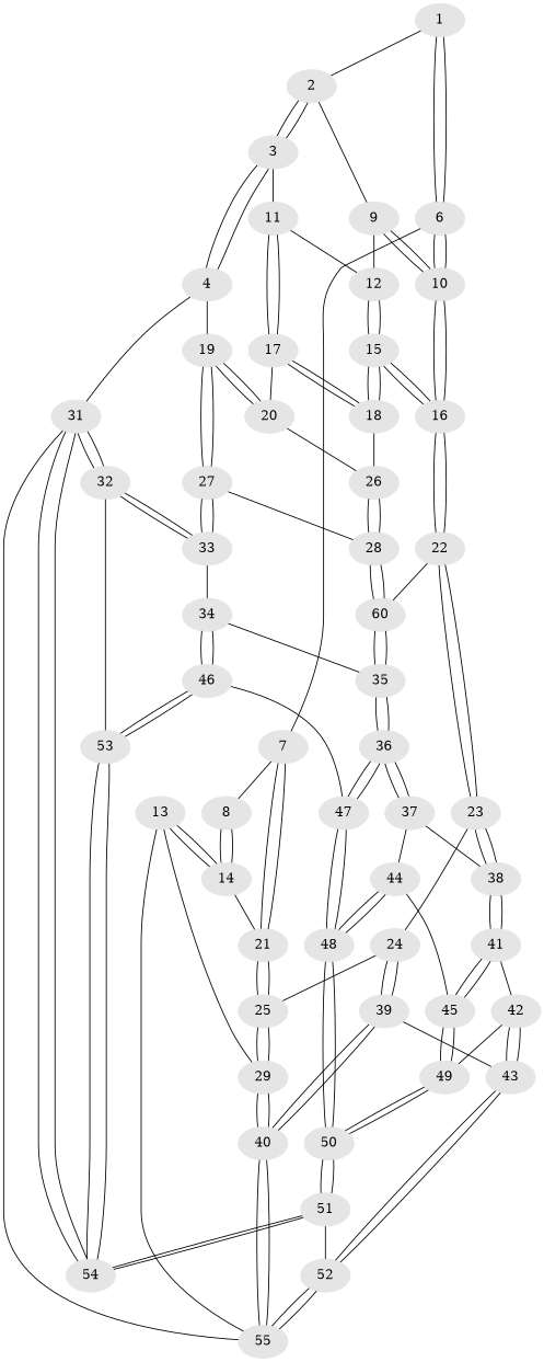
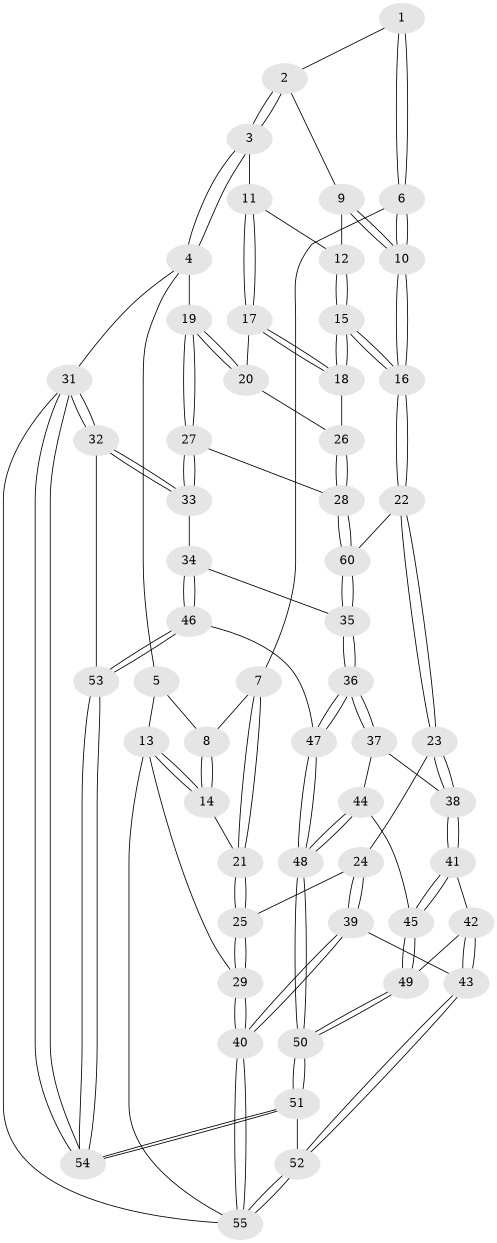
  graph {
    node [color=gray90 style=filled]
    1
    2
    6
    3
    9
    7
    10
    4
    11
    12
+   5
    19
    31
    17
    8
    13
    20
    27
    55
    32
    54
    14
    29
    21
    16
    25
    15
    22
    18
    40
    26
    23
    n33 [label=60]
    28
    33
    24
    38
    35
    39
    41
    43
    34
    36
    53
    46
    47
    37
    44
    48
    45
    42
    52
    49
    50
    51
    1 -- 2
    1 -- 6
    1 -- 6
    2 -- 3
    2 -- 3
    2 -- 9
    6 -- 7
    6 -- 10
    6 -- 10
    3 -- 4
    3 -- 4
    3 -- 11
    9 -- 10
    9 -- 10
    9 -- 12
    7 -- 8
    7 -- 21
    7 -- 21
    10 -- 16
    10 -- 16
+   4 -- 5
    4 -- 19
    4 -- 31
    11 -- 12
    11 -- 17
    11 -- 17
    12 -- 15
    12 -- 15
+   5 -- 8
+   5 -- 13
    19 -- 20
    19 -- 20
    19 -- 27
    19 -- 27
    31 -- 55
    31 -- 32
    31 -- 32
    31 -- 54
    31 -- 54
    17 -- 20
    17 -- 18
    17 -- 18
    8 -- 14
    8 -- 14
    13 -- 55
    13 -- 14
    13 -- 14
    13 -- 29
    20 -- 26
    27 -- 28
    27 -- 33
    27 -- 33
    32 -- 33
    32 -- 33
    32 -- 53
    14 -- 21
    29 -- 40
    29 -- 40
    21 -- 25
    21 -- 25
    16 -- 22
    16 -- 22
    25 -- 29
    25 -- 29
    15 -- 16
    15 -- 16
    15 -- 18
    15 -- 18
    22 -- 23
    22 -- 23
    22 -- n33
    18 -- 26
    40 -- 55
    40 -- 55
    26 -- 28
    26 -- 28
    23 -- 24
    23 -- 38
    23 -- 38
    n33 -- 35
    n33 -- 35
    28 -- n33
    28 -- n33
    33 -- 34
    24 -- 25
    24 -- 39
    24 -- 39
    38 -- 41
    38 -- 41
    35 -- 36
    35 -- 36
    39 -- 40
    39 -- 40
    39 -- 43
    41 -- 45
    41 -- 45
    41 -- 42
    43 -- 52
    43 -- 52
    34 -- 35
    34 -- 46
    34 -- 46
    36 -- 47
    36 -- 47
    36 -- 37
    36 -- 37
    53 -- 54
    53 -- 54
    46 -- 53
    46 -- 53
    46 -- 47
    47 -- 48
    47 -- 48
    37 -- 38
    37 -- 44
    44 -- 48
    44 -- 48
    44 -- 45
    48 -- 50
    48 -- 50
    45 -- 49
    45 -- 49
    42 -- 43
    42 -- 43
    42 -- 49
    52 -- 55
    52 -- 55
    49 -- 50
    49 -- 50
    50 -- 51
    50 -- 51
    51 -- 54
    51 -- 54
    51 -- 52
  }
